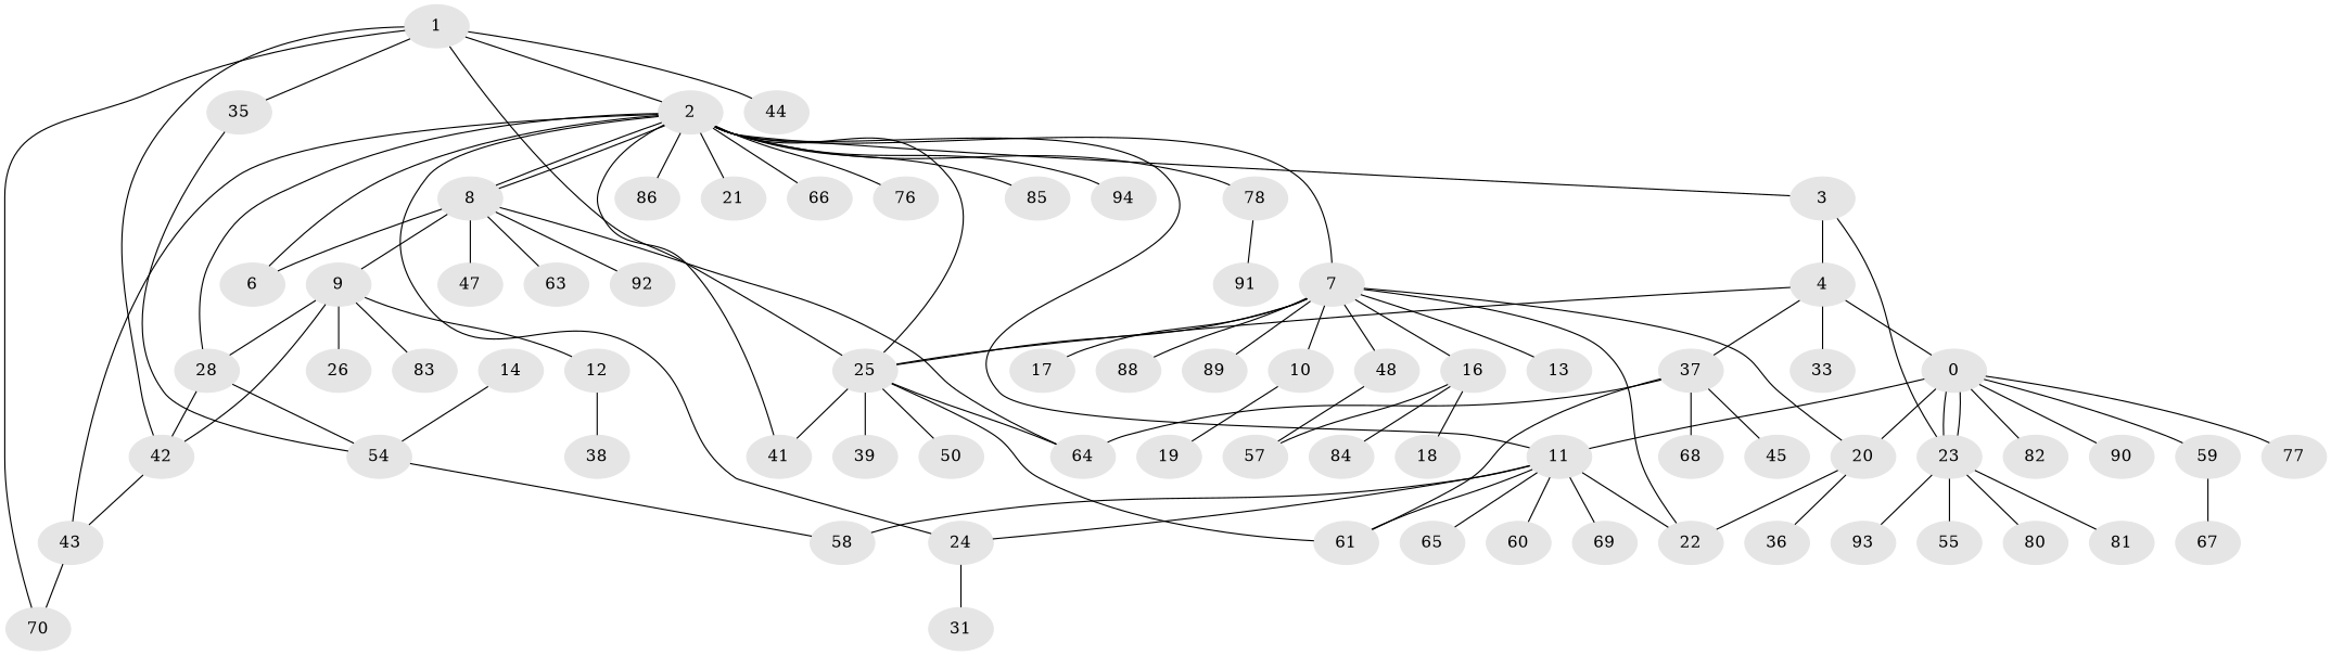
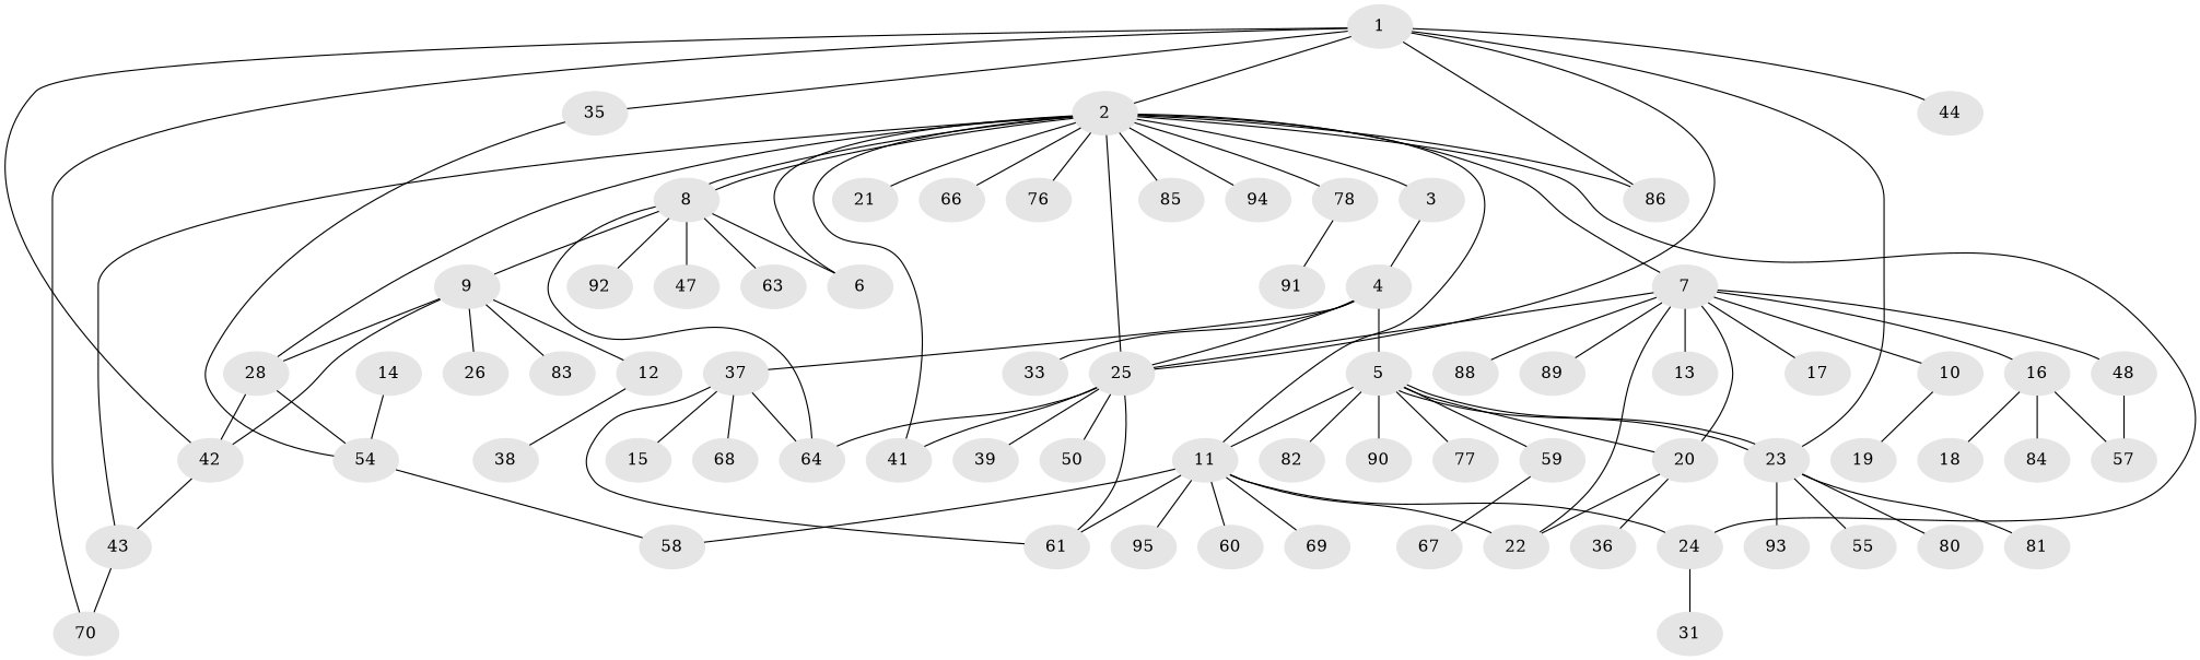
  graph {
    node [color=gray90 style=filled]
    1 [super="+52"]
    2 [super="+72"]
    23
    25 [super="+97"]
    35 [super="+51"]
    42
    44
    70
    86
    3 [super="+15"]
    6
    7 [super="+40"]
    8 [super="+34"]
    11 [super="+96"]
    21
    24 [super="+30"]
    28 [super="+73"]
    41
    43 [super="+46"]
    66
    76
    78
    85
    94
    55 [super="+99"]
    80
    81 [super="+87"]
    93
    64 [super="+74"]
    61 [super="+100"]
    39
    50
    54
    4 [super="+56"]
    20 [super="+53"]
    10
    13
    16
    17
    22 [super="+27"]
    48 [super="+98"]
    88
    89
    9 [super="+49"]
    47
    63
    92
    58 [super="+79"]
    60
    69
-   95 [label=65]
+   95
    31 [super="+75"]
    91
-   5 [super="+32" label=0]
+   5 [super="+32"]
    33
    37 [super="+62"]
    59
    77
    82
    90
-   45
+   45 [label=15]
    68
    36
    67
    19
    84
    18
    57 [super="+65"]
    12 [super="+29"]
    26
    83
    14 [super="+71"]
    38
    1 -- 2
-   3 -- 23
+   1 -- 23
    1 -- 25
    1 -- 35
    1 -- 42
    1 -- 44
    1 -- 70
+   1 -- 86
    2 -- 25
    2 -- 86
    2 -- 3
    2 -- 6
    2 -- 7
    2 -- 8
    2 -- 8
    2 -- 11
    2 -- 21
    2 -- 24
    2 -- 28
    2 -- 41
    2 -- 43
    2 -- 66
    2 -- 76
    2 -- 78
    2 -- 85
    2 -- 94
    23 -- 55
    23 -- 80
    23 -- 81
    23 -- 93
    25 -- 41
    25 -- 64
    25 -- 61
    25 -- 39
    25 -- 50
    35 -- 54
    42 -- 43
    3 -- 4
    7 -- 25
    7 -- 20
    7 -- 10
    7 -- 13
    7 -- 16
    7 -- 17
    7 -- 22
    7 -- 48
    7 -- 88
    7 -- 89
    8 -- 6
    8 -- 64
    8 -- 9
    8 -- 47
    8 -- 63
    8 -- 92
    11 -- 24
    11 -- 61
    11 -- 22
    11 -- 58
    11 -- 60
    11 -- 69
    11 -- 95
    24 -- 31
    28 -- 42
    28 -- 54
    43 -- 70
    78 -- 91
    54 -- 58
    4 -- 25
    4 -- 5 [weight=4]
    4 -- 33
    4 -- 37
    20 -- 22
    20 -- 36
    10 -- 19
    16 -- 84
    16 -- 18
    16 -- 57
    48 -- 57
    9 -- 42
    9 -- 28
    9 -- 12
    9 -- 26
    9 -- 83
    5 -- 23
    5 -- 23
    5 -- 11
    5 -- 20
    5 -- 59
    5 -- 77
    5 -- 82
    5 -- 90
    37 -- 64
    37 -- 61
    37 -- 45
    37 -- 68
    59 -- 67
    12 -- 38
    14 -- 54
  }
